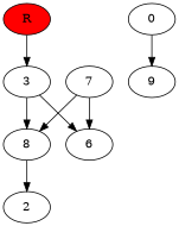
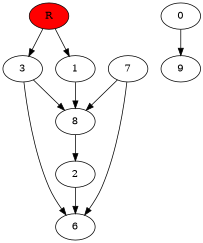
  digraph {
+   1
    8
    2
    6
    3
    n6 [label=0]
    9
    7
    R [fillcolor="#ff0000" style=filled]
+   1 -> 8
    8 -> 2
+   2 -> 6
    3 -> 8
    3 -> 6
    n6 -> 9
    7 -> 8
    7 -> 6
+   R -> 1
    R -> 3
  }
